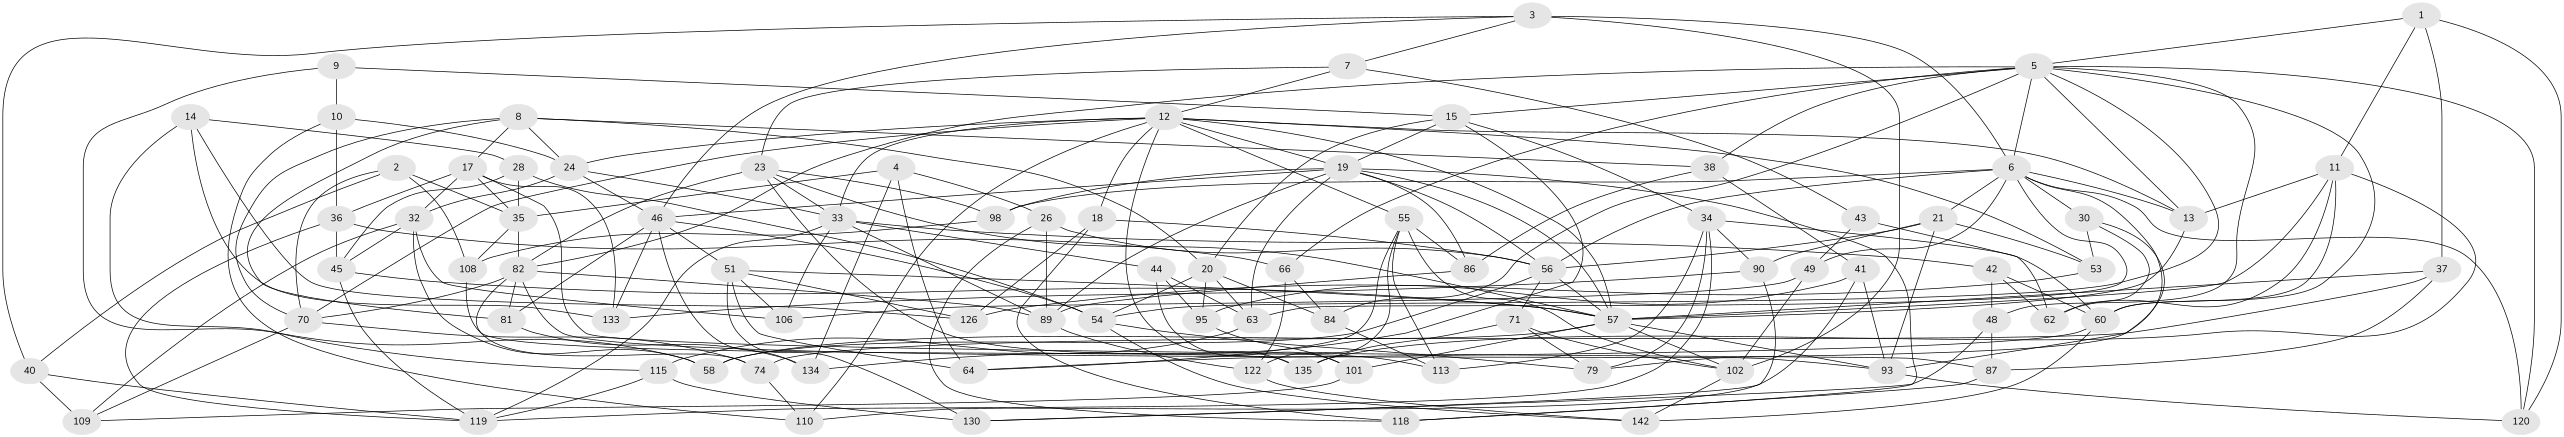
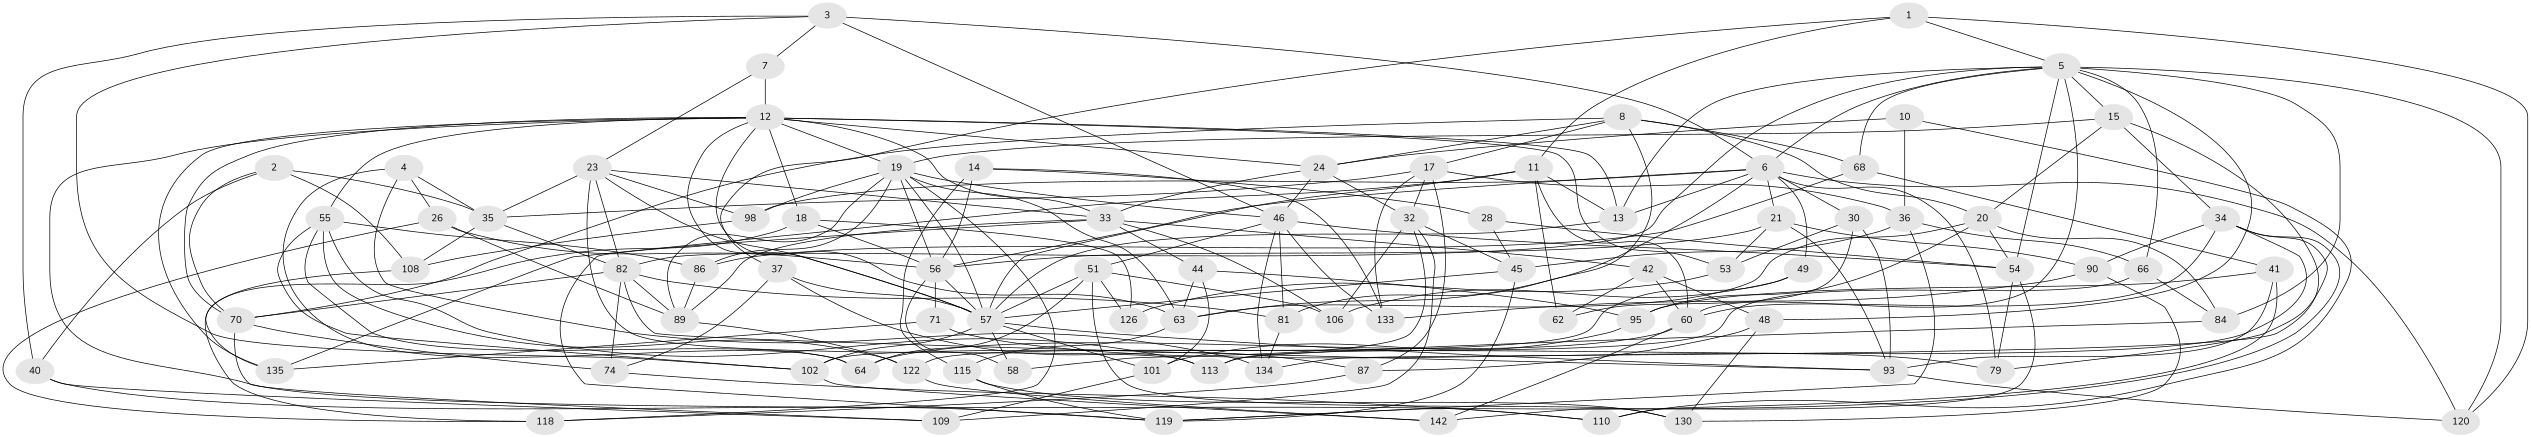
  graph {
    fontname=Nunito
    node [color=gray90 fontname=Nunito style=filled]
    edge [fontname=Nunito]
    5 [super="+22"]
    120
    6 [super="+25+59"]
    13 [super="+75"]
    15 [super="+68"]
-   38
+   38 [label=68]
    48
    n8 [label=82 super="+123+139"]
    54 [super="+96"]
    60 [super="+136+67"]
    66
    84
    1
    11 [super="+16"]
    37
    57 [super="+117+88"]
    62
    135
    87
    74
    35 [super="+114"]
    108
    2
    40
    70 [super="+100"]
    109
    119 [super="+132"]
    3 [super="+128"]
    7
    46 [super="+121+85"]
    102 [super="+116"]
    21 [super="+47"]
    30
    49
    56 [super="+80+140"]
    63 [super="+111"]
    79
    98
    12 [super="+39+69+29"]
    23 [super="+124"]
-   43
    134
    81
    133
    51 [super="+78"]
    142
    4
    26
    64
    118
    89 [super="+94"]
    20 [super="+73"]
    19 [super="+27+99"]
    34 [super="+112"]
    86
    41
    130
    93 [super="+131"]
    122
    113
    53
    90
    106
    58
    71
    115
    24 [super="+76"]
    110
    18
    33 [super="+77+82"]
    55 [super="+107"]
    8 [super="+103"]
    17 [super="+61"]
    36 [super="+92"]
    32 [super="+141"]
    95
-   9
    10
    45 [super="+127"]
    101
    126
    42
    44
    14
    28
    5 -- 120
    5 -- 6
    5 -- 13
    5 -- 15
    5 -- 38
    5 -- 48
    5 -- n8
    5 -- 54
    5 -- 60
    5 -- 66
    5 -- 84
    6 -- 120
    6 -- 13
    6 -- 21
    6 -- 30
    6 -- 49
    6 -- 56
    6 -- 63
    6 -- 79
    6 -- 98
    13 -- 57
    15 -- 134
    15 -- 20
    15 -- 19
    15 -- 34
    38 -- 86
    38 -- 41
    48 -- 87
    48 -- 130
    n8 -- 74
    n8 -- 70
    n8 -- 81
    n8 -- 89
    n8 -- 93
    54 -- 79
    54 -- 142
    60 -- 142
    60 -- 64
    66 -- 84
    66 -- 122
    84 -- 113
    1 -- 5
    1 -- 120
    1 -- 11
    1 -- 37
    11 -- 13
    11 -- 60
    11 -- 57
    11 -- 62
    11 -- 135
    37 -- 57
    37 -- 87
    37 -- 74
    57 -- 102
    57 -- 93
    57 -- 58
    57 -- 101
    87 -- 118
    74 -- 110
    35 -- n8
    35 -- 108
    108 -- 135
    2 -- 35
    2 -- 108
    2 -- 40
    2 -- 70
    40 -- 109
    40 -- 119
    70 -- 74
    70 -- 109
    3 -- 6 [weight=2]
    3 -- 40
    3 -- 7
    3 -- 46
    3 -- 102
    7 -- 12
    7 -- 23
-   7 -- 43
    46 -- 54
    46 -- 134
    46 -- 81
    46 -- 133
    46 -- 51
    102 -- 142
    21 -- 56 [weight=2]
    21 -- 93
    21 -- 53
    21 -- 90
    30 -- 62
    30 -- 93
    30 -- 53
    49 -- 102
    49 -- 106
    56 -- 57
    56 -- 58
    56 -- 71
    63 -- 115
    98 -- 108
    12 -- 13 [weight=2]
    12 -- 57
    12 -- 135
    12 -- 70
+   12 -- 63
    12 -- 19
    12 -- 53
    12 -- 24
    12 -- 110
    12 -- 18
    12 -- 33
    12 -- 55
    23 -- n8
    23 -- 57
    23 -- 98
    23 -- 113
    23 -- 33
-   43 -- 62
-   43 -- 49
    81 -- 134
    51 -- 57
    51 -- 64
    51 -- 130
    51 -- 106
    51 -- 126
    4 -- 35
    4 -- 134
    4 -- 26
    4 -- 64
    26 -- 56
    26 -- 118
    26 -- 89
    89 -- 122
    20 -- 54
    20 -- 84
    20 -- 63
    20 -- 95
    19 -- 57
    19 -- 46
    19 -- 56
    19 -- 63
    19 -- 98
    19 -- 118
    19 -- 89
    19 -- 86
    34 -- 60
    34 -- 119
    34 -- 79
    34 -- 113
    34 -- 90
    86 -- 89
    41 -- 93
    41 -- 110
    41 -- 95
    93 -- 120
    122 -- 142
    53 -- 126
    90 -- 133
    90 -- 130
    71 -- 135
-   71 -- 102
    71 -- 79
    115 -- 119
    115 -- 130
    24 -- 46
    24 -- 33
    24 -- 32
    18 -- 56
    18 -- 118
    18 -- 126
    33 -- 119
    33 -- 89
    33 -- 106
    33 -- 42
    33 -- 44
    55 -- 102
    55 -- 64
    55 -- 86
    55 -- 122
    55 -- 113
    8 -- 38
    8 -- 70
    8 -- 81
    8 -- 20
    8 -- 24
    8 -- 17
    17 -- 87
    17 -- 35
    17 -- 133
    17 -- 36
    17 -- 32
    36 -- 66
    36 -- 119
    36 -- 45 [weight=2]
    32 -- 109
    32 -- 106
    32 -- 58
    32 -- 45
    95 -- 101
-   9 -- 15
-   9 -- 58
-   9 -- 10
    10 -- 24
    10 -- 110
    10 -- 36
    45 -- 57
    45 -- 119
    101 -- 109
    42 -- 48
    42 -- 60
    42 -- 62
    44 -- 63
    44 -- 95
    44 -- 101
    14 -- 133
    14 -- 115
-   14 -- 126
+   14 -- 56
    14 -- 28
    28 -- 54
-   28 -- 35
+   23 -- 35
    28 -- 45
  }
